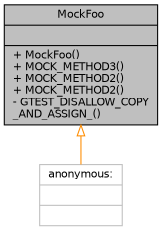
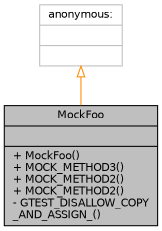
  digraph {
    node [fontname=Helvetica fontsize=10 shape=record style=filled]
    n1 [color=black fillcolor=grey75 fontcolor=black height=0.2 label="{MockFoo\n||+ MockFoo()\l+ MOCK_METHOD3()\l+ MOCK_METHOD2()\l+ MOCK_METHOD2()\l- GTEST_DISALLOW_COPY\l_AND_ASSIGN_()\l}" width=0.4]
    n2 [color=grey75 fillcolor=white height=0.2 label="{anonymous:\n||}" width=0.4]
-   n1 -> n2 [arrowtail=onormal color=darkorange dir=back fontname=Helvetica fontsize=10 labelfontname=Helvetica labelfontsize=10 style=solid]
+   n2 -> n1 [arrowtail=onormal color=darkorange dir=back fontname=Helvetica fontsize=10 labelfontname=Helvetica labelfontsize=10 style=solid]
  }
